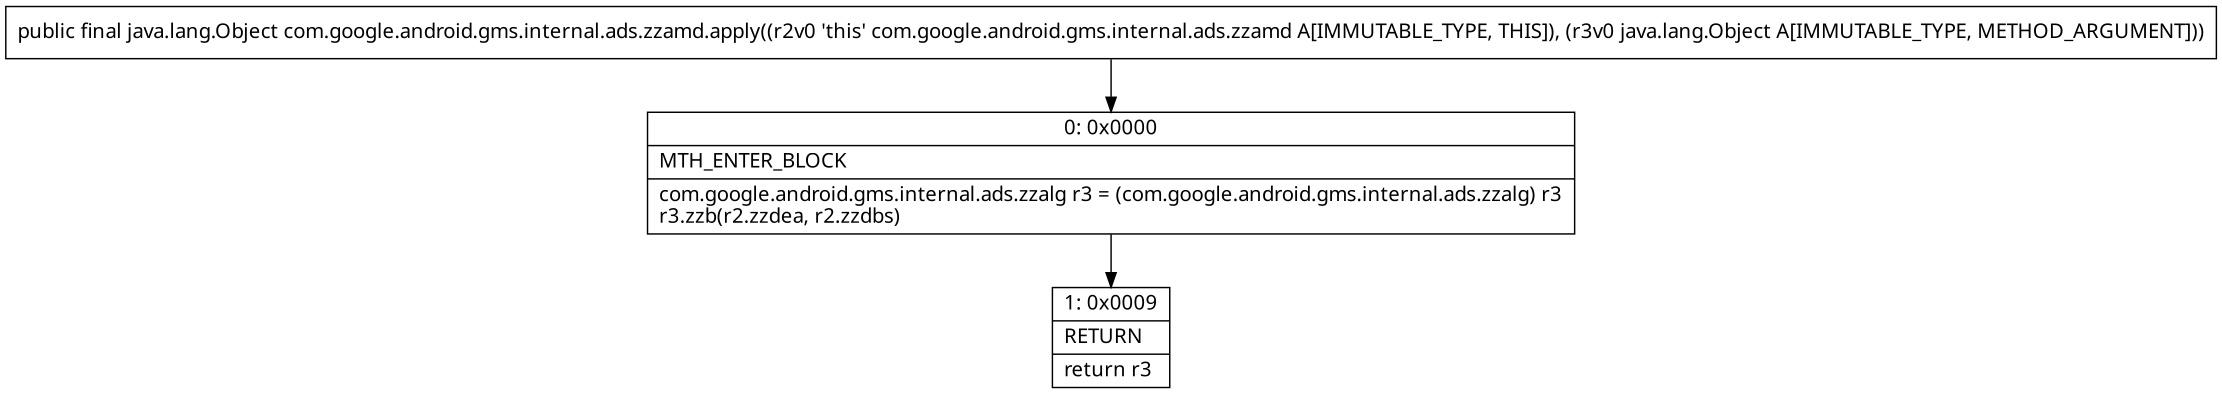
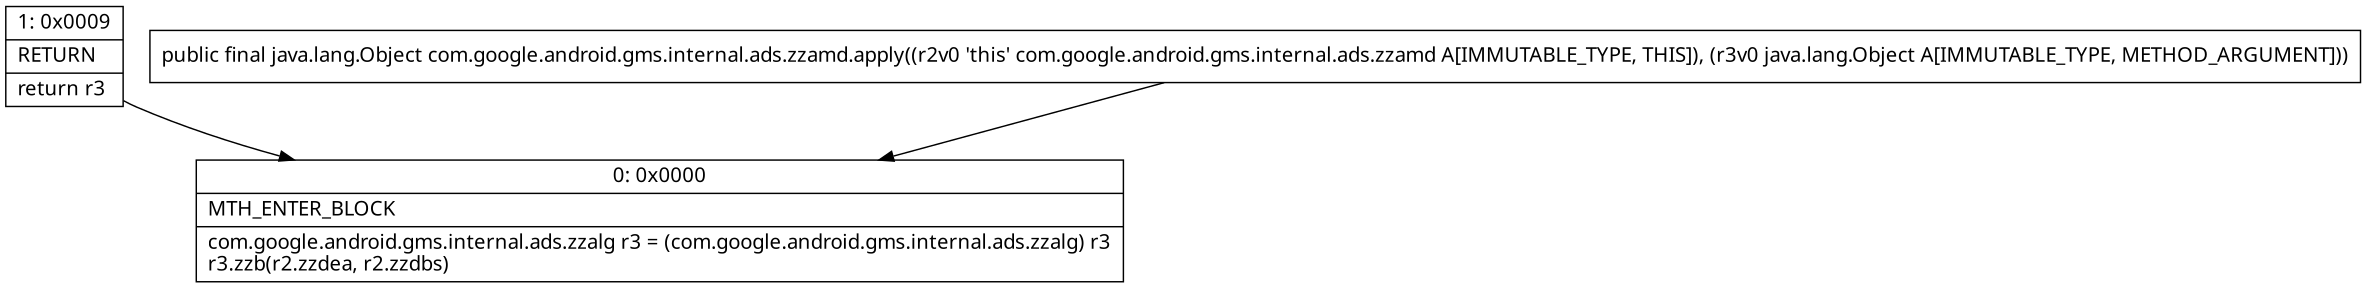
  digraph {
    fontname="Noto Sans"
    node [shape=record fontname="Noto Sans"]
    edge [fontname="Noto Sans"]
    n1 [label="{0\:\ 0x0000|MTH_ENTER_BLOCK\l|com.google.android.gms.internal.ads.zzalg r3 = (com.google.android.gms.internal.ads.zzalg) r3\lr3.zzb(r2.zzdea, r2.zzdbs)\l}"]
    n2 [label="{1\:\ 0x0009|RETURN\l|return r3\l}"]
    n3 [label="{public final java.lang.Object com.google.android.gms.internal.ads.zzamd.apply((r2v0 'this' com.google.android.gms.internal.ads.zzamd A[IMMUTABLE_TYPE, THIS]), (r3v0 java.lang.Object A[IMMUTABLE_TYPE, METHOD_ARGUMENT])) }"]
-   n1 -> n2
+   n2 -> n1
    n3 -> n1
  }
